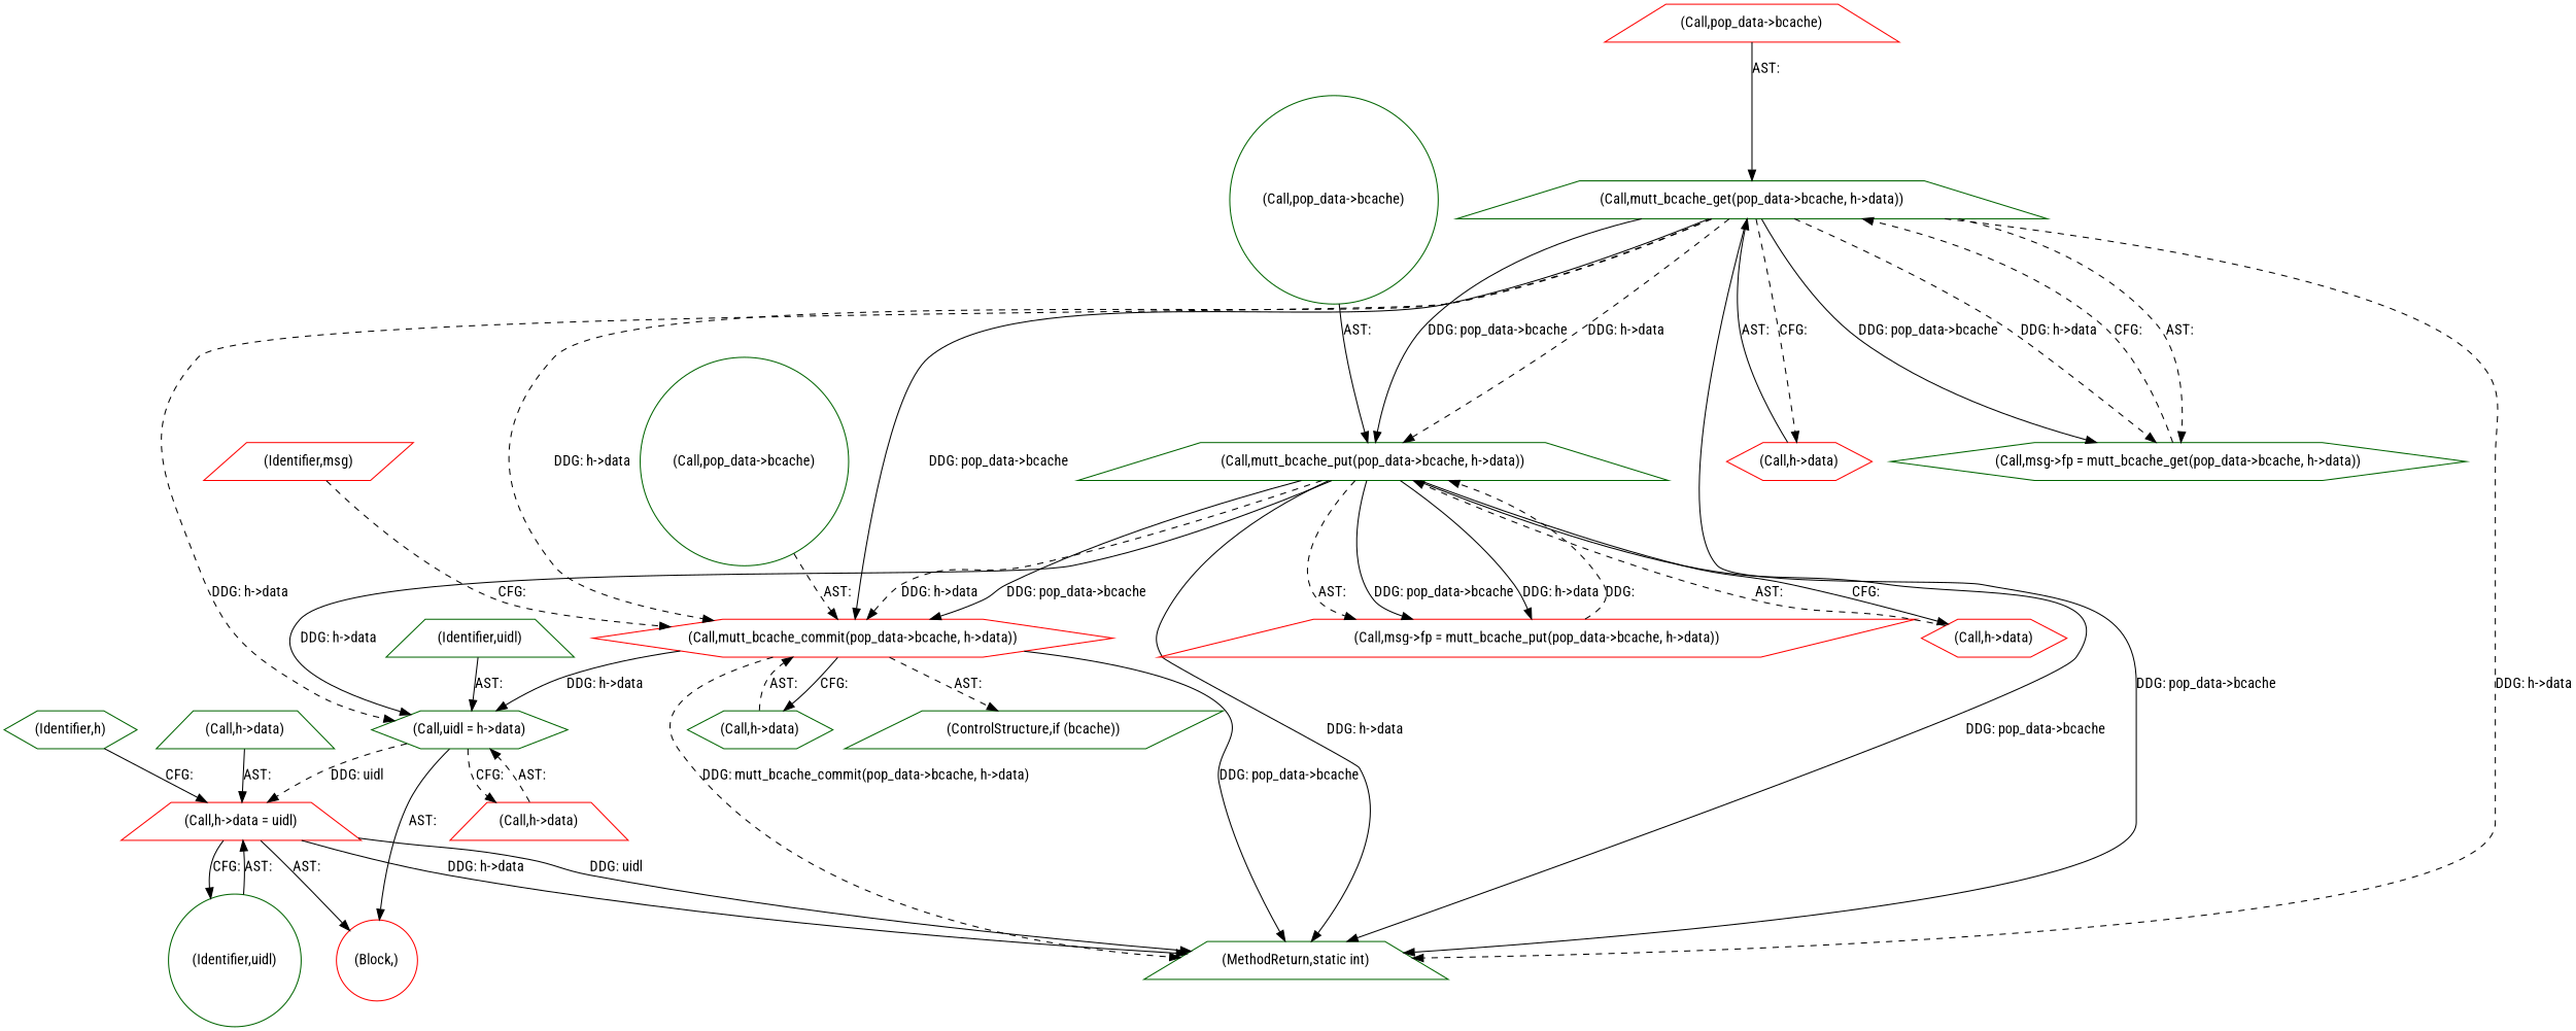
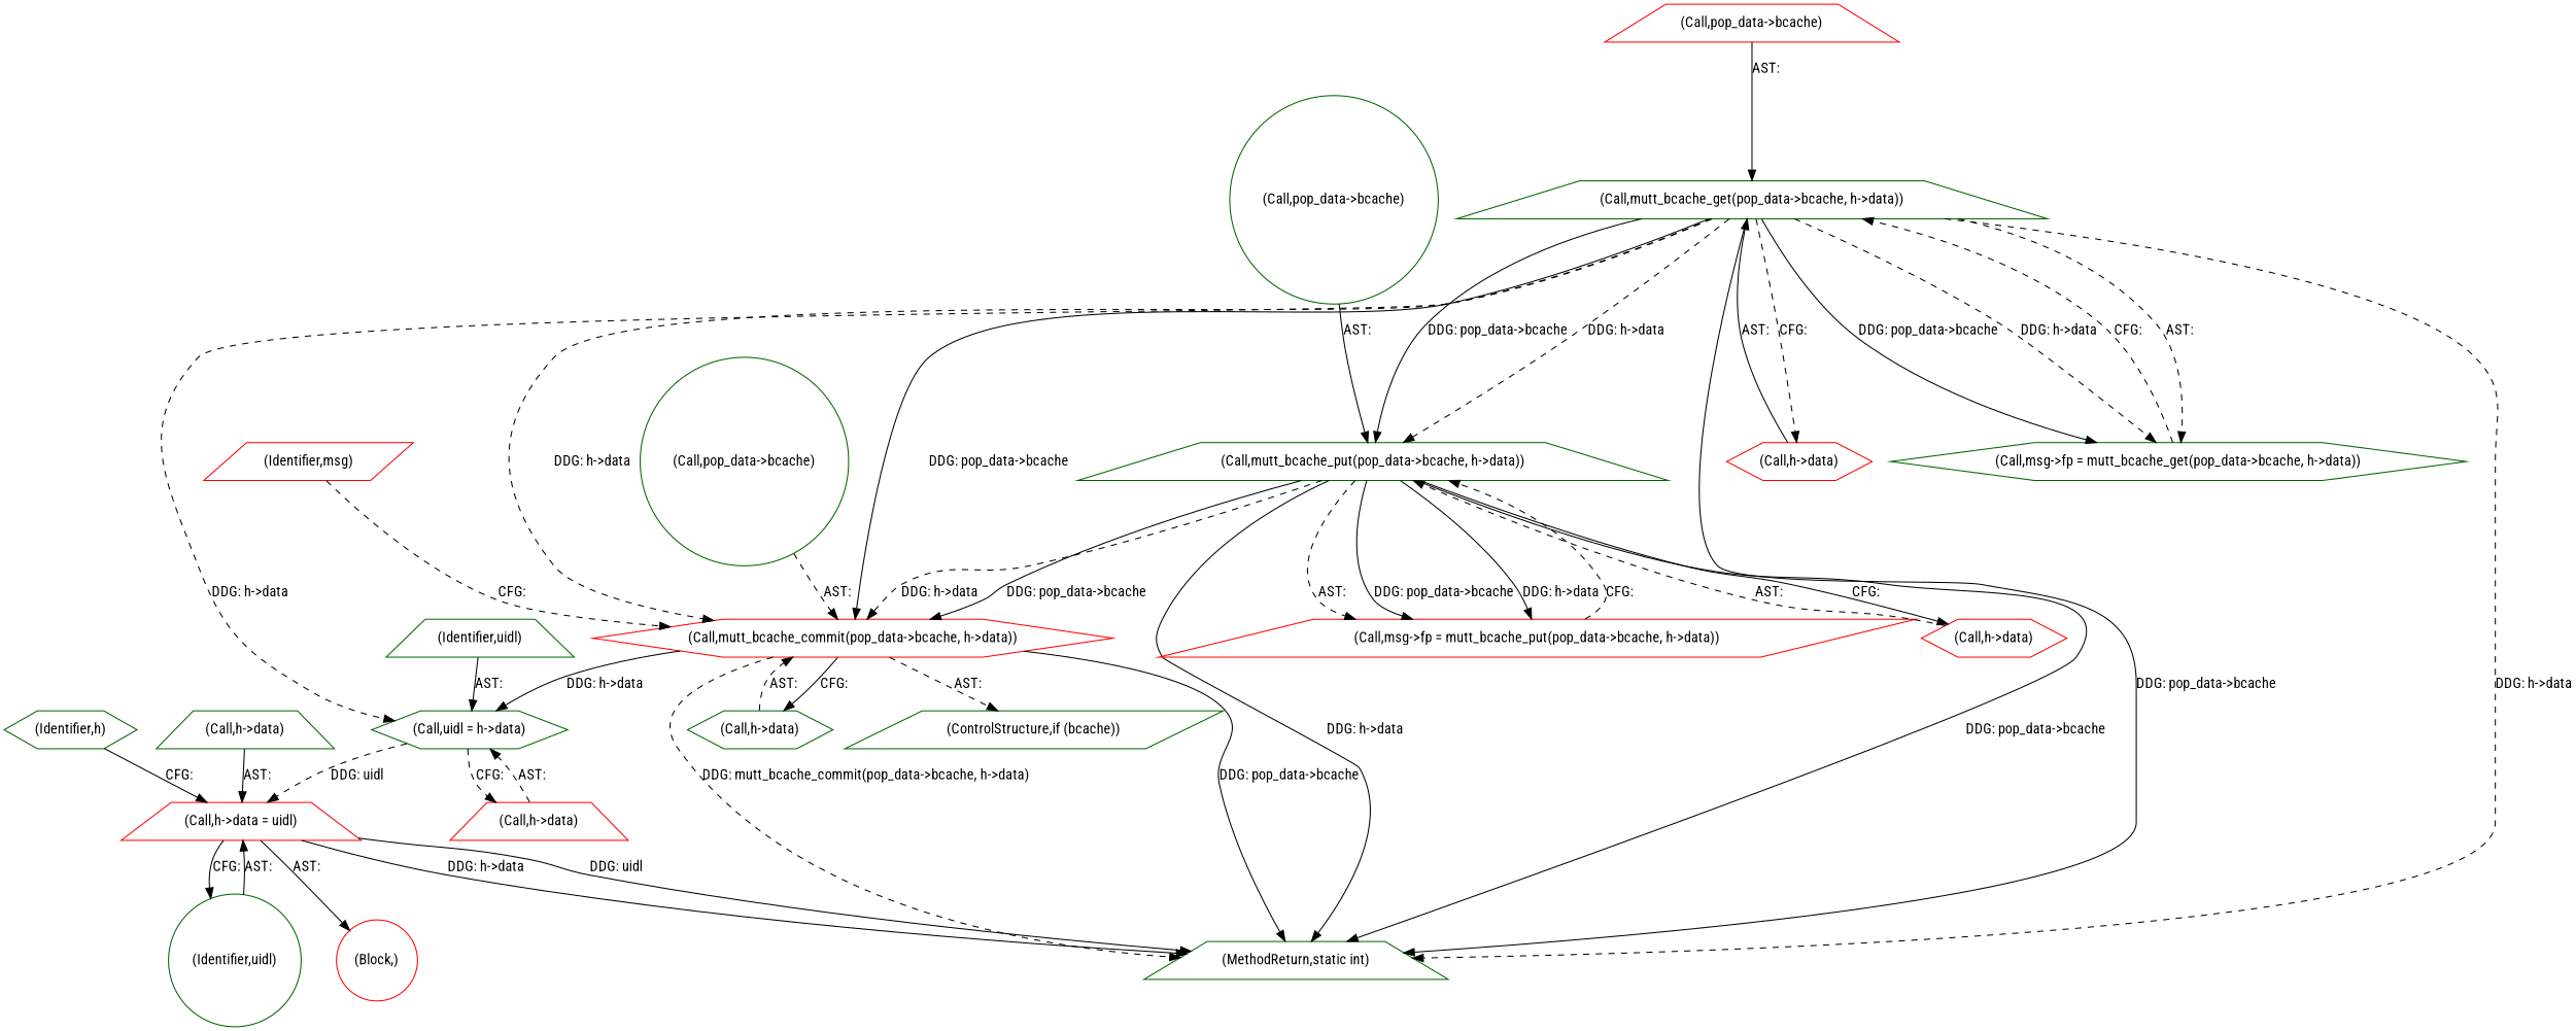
  digraph {
    fontname="Roboto Condensed"
    node [color=darkgreen fontname="Roboto Condensed" shape=trapezium]
    edge [fontname="Roboto Condensed" style=solid]
    n1 [color=red label="(Call,h->data = uidl)"]
    n2 [label="(MethodReturn,static int)"]
    n3 [color=red label="(Block,)" shape=circle]
    n4 [label="(Identifier,uidl)" shape=circle]
    n5 [label="(Call,uidl = h->data)" shape=hexagon]
    n6 [color=red label="(Call,h->data)"]
    n7 [color=red label="(Call,mutt_bcache_commit(pop_data->bcache, h->data))" shape=hexagon]
    n8 [label="(ControlStructure,if (bcache))" shape=parallelogram]
    n9 [label="(Call,h->data)" shape=hexagon]
    n10 [label="(Call,mutt_bcache_get(pop_data->bcache, h->data))"]
    n11 [label="(Call,mutt_bcache_put(pop_data->bcache, h->data))"]
    n12 [color=red label="(Call,h->data)" shape=hexagon]
    n13 [label="(Call,msg->fp = mutt_bcache_get(pop_data->bcache, h->data))" shape=hexagon]
    n14 [color=red label="(Call,h->data)" shape=hexagon]
    n15 [color=red label="(Call,msg->fp = mutt_bcache_put(pop_data->bcache, h->data))" shape=parallelogram]
    n16 [label="(Identifier,uidl)"]
    n17 [label="(Call,h->data)"]
    n18 [label="(Call,pop_data->bcache)" shape=circle]
    n19 [label="(Identifier,h)" shape=hexagon]
    n20 [color=red label="(Call,pop_data->bcache)"]
    n21 [label="(Call,pop_data->bcache)" shape=circle]
    n22 [color=red label="(Identifier,msg)" shape=parallelogram]
    n1 -> n2 [label="DDG: uidl"]
    n1 -> n2 [label="DDG: h->data"]
    n1 -> n3 [label="AST: "]
    n1 -> n4 [label="CFG: "]
    n4 -> n1 [label="AST: "]
    n5 -> n1 [label="DDG: uidl" style=dashed]
-   n5 -> n3 [label="AST: "]
    n5 -> n6 [label="CFG: " style=dashed]
    n6 -> n5 [label="AST: " style=dashed]
    n7 -> n2 [label="DDG: pop_data->bcache"]
    n7 -> n2 [label="DDG: mutt_bcache_commit(pop_data->bcache, h->data)" style=dashed]
    n7 -> n5 [label="DDG: h->data"]
    n7 -> n8 [label="AST: " style=dashed]
    n7 -> n9 [label="CFG: "]
    n9 -> n7 [label="AST: " style=dashed]
    n10 -> n2 [label="DDG: pop_data->bcache"]
    n10 -> n2 [label="DDG: h->data" style=dashed]
    n10 -> n5 [label="DDG: h->data" style=dashed]
    n10 -> n7 [label="DDG: pop_data->bcache"]
    n10 -> n7 [label="DDG: h->data" style=dashed]
    n10 -> n11 [label="DDG: pop_data->bcache"]
    n10 -> n11 [label="DDG: h->data" style=dashed]
    n10 -> n12 [label="CFG: " style=dashed]
    n10 -> n13 [label="AST: " style=dashed]
    n10 -> n13 [label="DDG: pop_data->bcache"]
    n10 -> n13 [label="DDG: h->data" style=dashed]
    n11 -> n2 [label="DDG: h->data"]
    n11 -> n2 [label="DDG: pop_data->bcache"]
-   n11 -> n5 [label="DDG: h->data"]
    n11 -> n7 [label="DDG: pop_data->bcache"]
    n11 -> n7 [label="DDG: h->data" style=dashed]
    n11 -> n14 [label="CFG: "]
    n11 -> n15 [label="AST: " style=dashed]
    n11 -> n15 [label="DDG: pop_data->bcache"]
    n11 -> n15 [label="DDG: h->data"]
    n12 -> n10 [label="AST: "]
    n13 -> n10 [label="CFG: " style=dashed]
    n14 -> n11 [label="AST: " style=dashed]
-   n15 -> n11 [label="DDG: " style=dashed]
+   n15 -> n11 [label="CFG: " style=dashed]
    n16 -> n5 [label="AST: "]
    n17 -> n1 [label="AST: "]
    n18 -> n7 [label="AST: " style=dashed]
    n19 -> n1 [label="CFG: "]
    n20 -> n10 [label="AST: "]
    n21 -> n11 [label="AST: "]
    n22 -> n7 [label="CFG: " style=dashed]
  }
